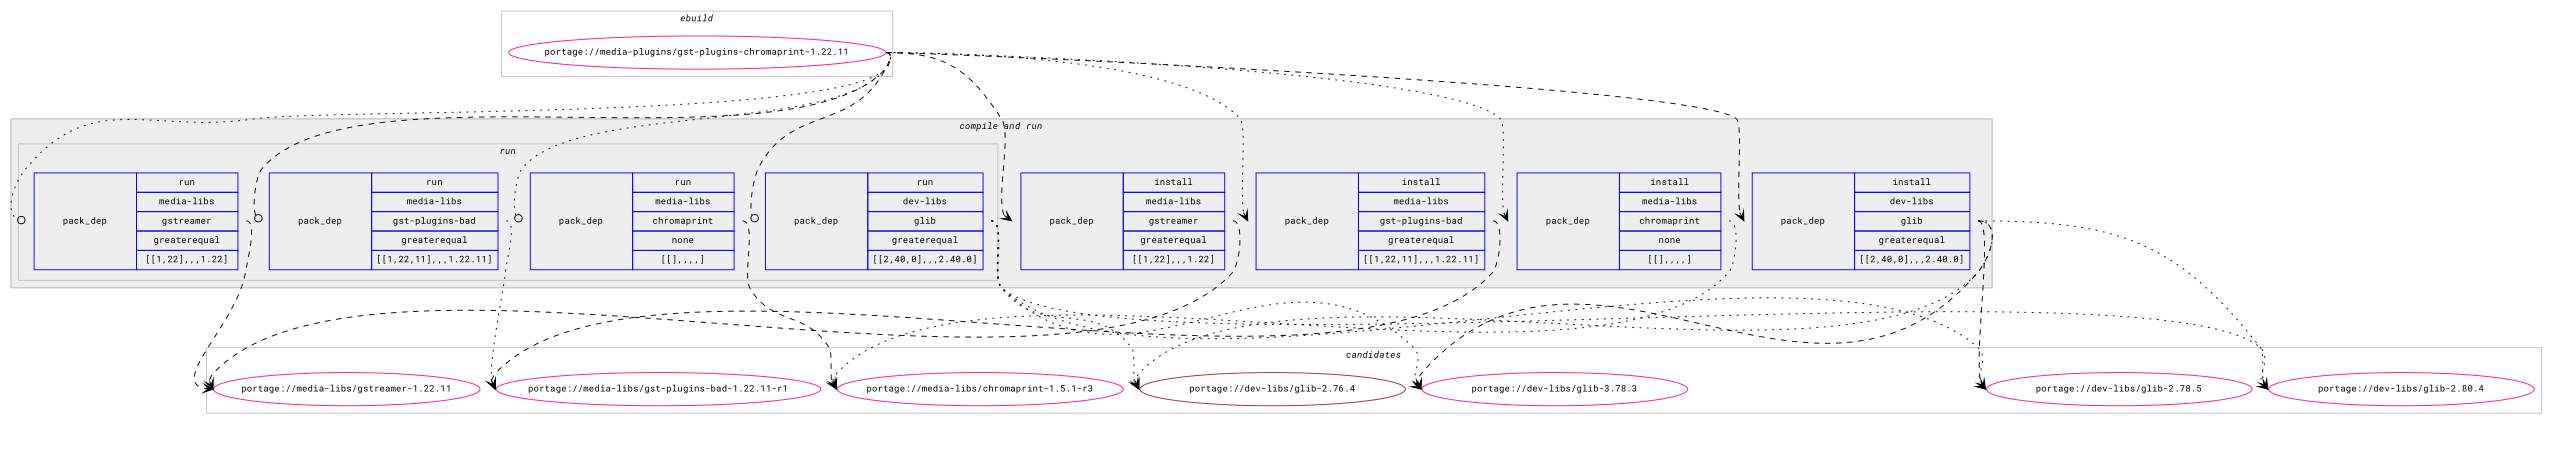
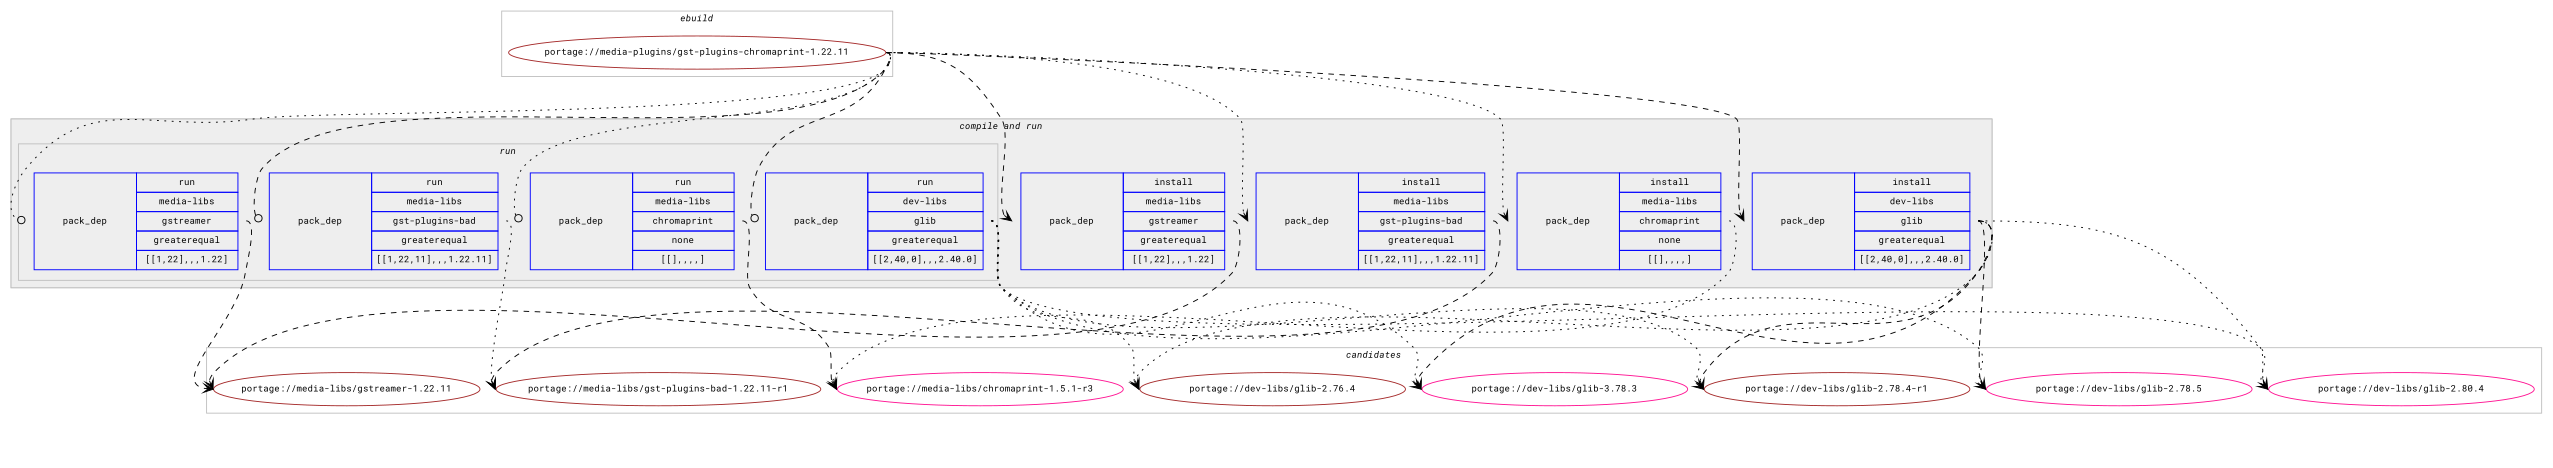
  digraph {
    compound=true
    concentrate=true
    fontname="Roboto Mono"
    fontsize=10
    newrank=true
    rankdir=TB
    ranksep=1.5
    node [color=blue fontname="Roboto Mono" fontsize=10]
    edge [arrowhead=vee fontname="Roboto Mono" headport=w style=dotted tailport=e weight=100]
-   n1 [color=deeppink label="portage://media-plugins/gst-plugins-chromaprint-1.22.11" width=4]
+   n1 [color=brown label="portage://media-plugins/gst-plugins-chromaprint-1.22.11" width=4]
    n2 [label=<<TABLE BORDER="0" CELLBORDER="1" CELLSPACING="0" CELLPADDING="4" WIDTH="220"><TR><TD ROWSPAN="6" CELLPADDING="30">pack_dep</TD></TR><TR><TD WIDTH="110">install</TD></TR><TR><TD>dev-libs</TD></TR><TR><TD>glib</TD></TR><TR><TD>greaterequal</TD></TR><TR><TD>[[2,40,0],,,2.40.0]</TD></TR></TABLE>> shape=none]
    n3 [label=<<TABLE BORDER="0" CELLBORDER="1" CELLSPACING="0" CELLPADDING="4" WIDTH="220"><TR><TD ROWSPAN="6" CELLPADDING="30">pack_dep</TD></TR><TR><TD WIDTH="110">install</TD></TR><TR><TD>media-libs</TD></TR><TR><TD>chromaprint</TD></TR><TR><TD>none</TD></TR><TR><TD>[[],,,,]</TD></TR></TABLE>> shape=none]
    n4 [label=<<TABLE BORDER="0" CELLBORDER="1" CELLSPACING="0" CELLPADDING="4" WIDTH="220"><TR><TD ROWSPAN="6" CELLPADDING="30">pack_dep</TD></TR><TR><TD WIDTH="110">install</TD></TR><TR><TD>media-libs</TD></TR><TR><TD>gst-plugins-bad</TD></TR><TR><TD>greaterequal</TD></TR><TR><TD>[[1,22,11],,,1.22.11]</TD></TR></TABLE>> shape=none]
    n5 [label=<<TABLE BORDER="0" CELLBORDER="1" CELLSPACING="0" CELLPADDING="4" WIDTH="220"><TR><TD ROWSPAN="6" CELLPADDING="30">pack_dep</TD></TR><TR><TD WIDTH="110">install</TD></TR><TR><TD>media-libs</TD></TR><TR><TD>gstreamer</TD></TR><TR><TD>greaterequal</TD></TR><TR><TD>[[1,22],,,1.22]</TD></TR></TABLE>> shape=none]
    n6 [label=<<TABLE BORDER="0" CELLBORDER="1" CELLSPACING="0" CELLPADDING="4" WIDTH="220"><TR><TD ROWSPAN="6" CELLPADDING="30">pack_dep</TD></TR><TR><TD WIDTH="110">run</TD></TR><TR><TD>dev-libs</TD></TR><TR><TD>glib</TD></TR><TR><TD>greaterequal</TD></TR><TR><TD>[[2,40,0],,,2.40.0]</TD></TR></TABLE>> shape=none]
    n7 [label=<<TABLE BORDER="0" CELLBORDER="1" CELLSPACING="0" CELLPADDING="4" WIDTH="220"><TR><TD ROWSPAN="6" CELLPADDING="30">pack_dep</TD></TR><TR><TD WIDTH="110">run</TD></TR><TR><TD>media-libs</TD></TR><TR><TD>chromaprint</TD></TR><TR><TD>none</TD></TR><TR><TD>[[],,,,]</TD></TR></TABLE>> shape=none]
    n8 [label=<<TABLE BORDER="0" CELLBORDER="1" CELLSPACING="0" CELLPADDING="4" WIDTH="220"><TR><TD ROWSPAN="6" CELLPADDING="30">pack_dep</TD></TR><TR><TD WIDTH="110">run</TD></TR><TR><TD>media-libs</TD></TR><TR><TD>gst-plugins-bad</TD></TR><TR><TD>greaterequal</TD></TR><TR><TD>[[1,22,11],,,1.22.11]</TD></TR></TABLE>> shape=none]
    n9 [label=<<TABLE BORDER="0" CELLBORDER="1" CELLSPACING="0" CELLPADDING="4" WIDTH="220"><TR><TD ROWSPAN="6" CELLPADDING="30">pack_dep</TD></TR><TR><TD WIDTH="110">run</TD></TR><TR><TD>media-libs</TD></TR><TR><TD>gstreamer</TD></TR><TR><TD>greaterequal</TD></TR><TR><TD>[[1,22],,,1.22]</TD></TR></TABLE>> shape=none]
    n10 [color=deeppink label="portage://dev-libs/glib-2.80.4" width=4]
    n11 [color=deeppink label="portage://dev-libs/glib-2.78.5" width=4]
+   n12 [color=brown label="portage://dev-libs/glib-2.78.4-r1" width=4]
    n13 [color=deeppink label="portage://dev-libs/glib-3.78.3" width=4]
    n14 [color=brown label="portage://dev-libs/glib-2.76.4" width=4]
    n15 [color=deeppink label="portage://media-libs/chromaprint-1.5.1-r3" width=4]
-   n16 [color=deeppink label="portage://media-libs/gst-plugins-bad-1.22.11-r1" width=4]
-   n17 [color=deeppink label="portage://media-libs/gstreamer-1.22.11" width=4]
+   n16 [color=brown label="portage://media-libs/gst-plugins-bad-1.22.11-r1" width=4]
+   n17 [color=brown label="portage://media-libs/gstreamer-1.22.11" width=4]
    subgraph cluster_1 {
      color=gray
      label=<<i>ebuild</i>>
      n1
    }
    subgraph cluster_2 {
      color=gray
      label=<<i>dependencies</i>>
      subgraph cluster_3 {
        color=gray
        fillcolor="#eeeeee"
        label=<<i>compile</i>>
        style=filled
        subgraph sub_4 {
          color=gray
          fillcolor="#eeeeee"
          label=<<i>compile</i>>
          style=filled
          n2
        }
        subgraph sub_5 {
          color=gray
          fillcolor="#eeeeee"
          label=<<i>compile</i>>
          style=filled
          n3
        }
        subgraph sub_6 {
          color=gray
          fillcolor="#eeeeee"
          label=<<i>compile</i>>
          style=filled
          n4
        }
        subgraph sub_7 {
          color=gray
          fillcolor="#eeeeee"
          label=<<i>compile</i>>
          style=filled
          n5
        }
      }
      subgraph cluster_8 {
        color=gray
        fillcolor="#eeeeee"
        label=<<i>compile and run</i>>
        style=filled
      }
      subgraph cluster_9 {
        color=gray
        fillcolor="#eeeeee"
        label=<<i>run</i>>
        style=filled
        subgraph sub_10 {
          color=gray
          fillcolor="#eeeeee"
          label=<<i>run</i>>
          style=filled
          n6
        }
        subgraph sub_11 {
          color=gray
          fillcolor="#eeeeee"
          label=<<i>run</i>>
          style=filled
          n7
        }
        subgraph sub_12 {
          color=gray
          fillcolor="#eeeeee"
          label=<<i>run</i>>
          style=filled
          n8
        }
        subgraph sub_13 {
          color=gray
          fillcolor="#eeeeee"
          label=<<i>run</i>>
          style=filled
          n9
        }
      }
    }
    subgraph cluster_14 {
      color=gray
      label=<<i>candidates</i>>
      rank=same
      subgraph sub_15 {
        color=black
        label=<<i>candidates</i>>
        nodesep=1
        rank=same
        n10
        n11
+       n12
        n13
        n14
      }
      subgraph sub_16 {
        color=black
        label=<<i>candidates</i>>
        nodesep=1
        rank=same
        n15
      }
      subgraph sub_17 {
        color=black
        label=<<i>candidates</i>>
        nodesep=1
        rank=same
        n16
      }
      subgraph sub_18 {
        color=black
        label=<<i>candidates</i>>
        nodesep=1
        rank=same
        n17
      }
      subgraph sub_19 {
        color=black
        label=<<i>candidates</i>>
        nodesep=1
        rank=same
        n10
        n11
+       n12
        n13
        n14
      }
      subgraph sub_20 {
        color=black
        label=<<i>candidates</i>>
        nodesep=1
        rank=same
        n15
      }
      subgraph sub_21 {
        color=black
        label=<<i>candidates</i>>
        nodesep=1
        rank=same
        n16
      }
      subgraph sub_22 {
        color=black
        label=<<i>candidates</i>>
        nodesep=1
        rank=same
        n17
      }
    }
    n1 -> n2 [style=dashed weight=20]
    n1 -> n3 [weight=20]
    n1 -> n4 [weight=20]
    n1 -> n5 [style=dashed weight=20]
    n1 -> n6 [arrowhead=odot style=dashed weight=20]
    n1 -> n7 [arrowhead=odot weight=20]
    n1 -> n8 [arrowhead=odot style=dashed weight=20]
    n1 -> n9 [arrowhead=odot weight=20]
    n2 -> n10
    n2 -> n11 [style=dashed]
+   n2 -> n12 [style=dashed]
    n2 -> n13 [style=dashed]
    n2 -> n14
    n3 -> n15
    n4 -> n16 [style=dashed]
    n5 -> n17 [style=dashed]
    n6 -> n10
    n6 -> n11
+   n6 -> n12
    n6 -> n13
    n6 -> n14
    n7 -> n15 [style=dashed]
    n8 -> n16
    n9 -> n17 [style=dashed]
  }
